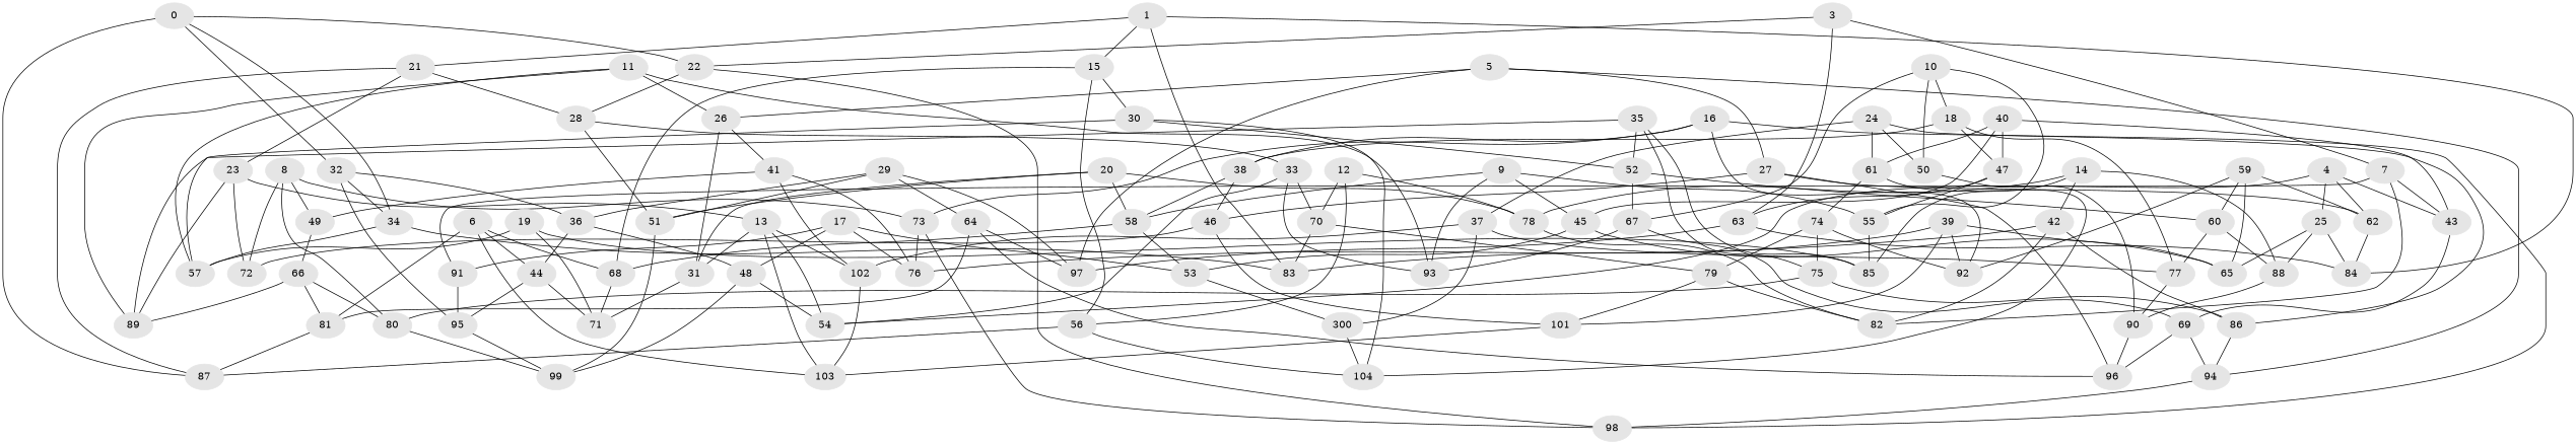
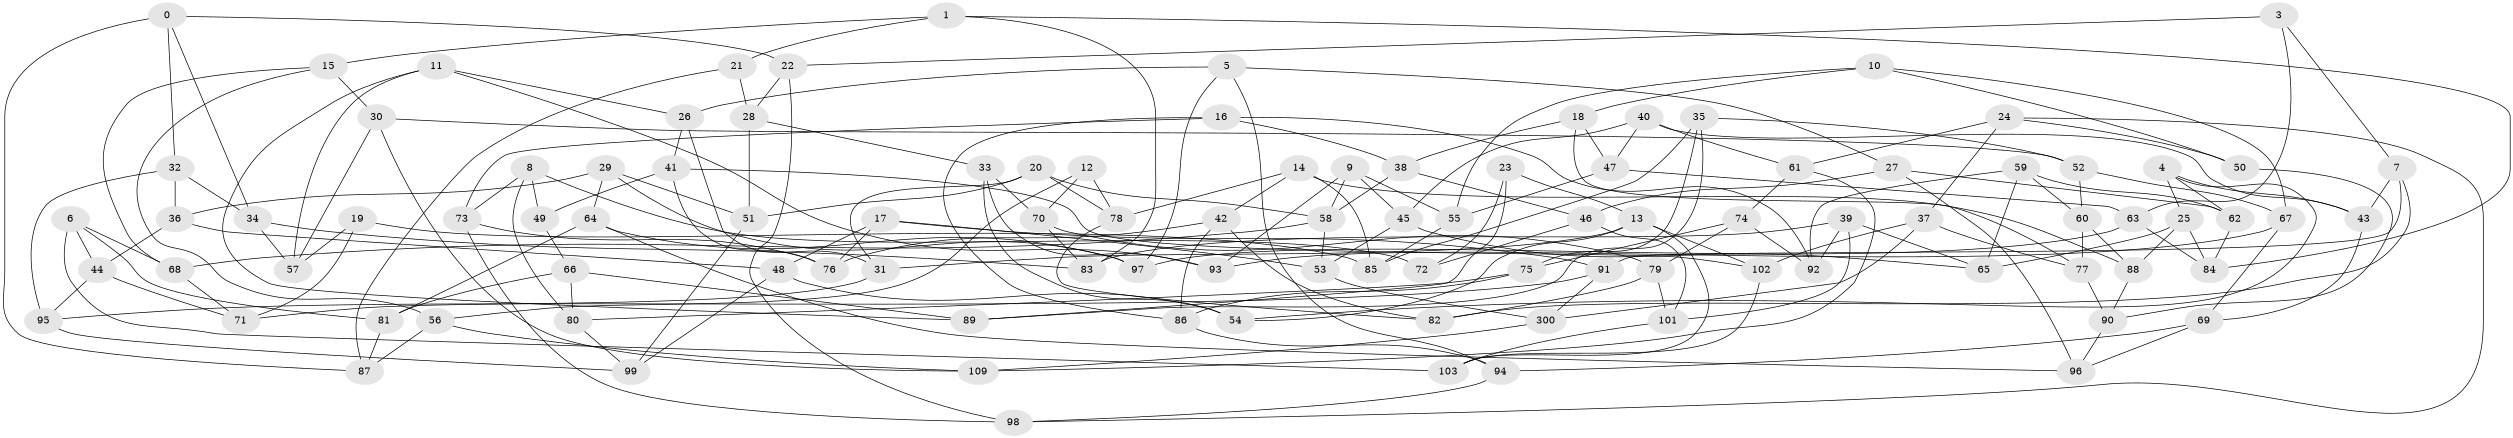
  graph {
    node [color=gray90 style=filled]
    1
    15
    21
    83
    84
    68
    56
    30
    87
    23
    28
    n12 [label=0]
    22
    32
    34
    98
    36
    95
    57
    3
    7
    63
    43
    82
    91
    97
    4
    25
    54
    62
    88
    65
    69
    5
    26
    27
    94
    31
    41
    46
    96
    6
    44
    81
    103
    71
    n47 [label=300]
    8
    72
    49
    73
    80
    66
    76
    99
    9
    45
    55
    58
    93
    53
    85
    10
    18
    50
    67
    38
    47
    77
    90
    11
    89
    12
    70
    78
-   104
+   104 [label=109]
    79
    13
    102
    14
    42
    86
    52
    16
    92
    17
    48
    19
    20
    51
    33
    24
    37
    61
    74
    101
    29
    64
    60
    35
    75
    39
    40
    59
    1 -- 15
    1 -- 21
    1 -- 83
    1 -- 84
    15 -- 68
    15 -- 56
    15 -- 30
    21 -- 87
-   21 -- 23
    21 -- 28
    68 -- 71
    56 -- 87
    56 -- 104
    30 -- 57
    30 -- 104
    30 -- 52
    23 -- 72
    23 -- 89
    23 -- 13
    28 -- 51
    28 -- 33
    n12 -- 87
    n12 -- 22
    n12 -- 32
    n12 -- 34
    22 -- 28
    22 -- 98
    32 -- 34
    32 -- 36
    32 -- 95
    34 -- 83
    34 -- 57
    36 -- 44
    36 -- 48
    95 -- 99
    3 -- 22
    3 -- 7
    3 -- 63
    7 -- 43
    7 -- 82
    7 -- 91
    63 -- 84
    63 -- 97
    43 -- 69
    91 -- 95
+   91 -- n47
    4 -- 43
    4 -- 25
    4 -- 54
    4 -- 62
    25 -- 84
    25 -- 88
    25 -- 65
    62 -- 84
    88 -- 90
    69 -- 94
    69 -- 96
    5 -- 97
    5 -- 26
    5 -- 27
    5 -- 94
    26 -- 31
    26 -- 41
    27 -- 62
    27 -- 46
    27 -- 96
    94 -- 98
    31 -- 71
    41 -- 49
    41 -- 76
    41 -- 102
    46 -- 72
    46 -- 101
    6 -- 68
    6 -- 44
    6 -- 81
    6 -- 103
    44 -- 95
    44 -- 71
    81 -- 87
    n47 -- 104
    8 -- 72
    8 -- 49
    8 -- 73
    8 -- 80
    49 -- 66
    73 -- 98
    73 -- 76
    80 -- 99
    66 -- 81
    66 -- 80
    66 -- 89
    9 -- 45
    9 -- 55
    9 -- 58
    9 -- 93
    45 -- 65
    45 -- 53
    55 -- 85
    58 -- 68
    58 -- 53
    53 -- n47
    10 -- 55
    10 -- 18
    10 -- 50
    10 -- 67
    18 -- 38
    18 -- 47
    18 -- 77
    50 -- 90
    67 -- 69
    67 -- 93
    38 -- 46
    38 -- 58
    47 -- 63
    47 -- 55
    77 -- 90
    90 -- 96
    11 -- 57
    11 -- 26
    11 -- 93
    11 -- 89
    12 -- 56
    12 -- 70
    12 -- 78
    70 -- 83
    70 -- 79
    78 -- 82
    79 -- 82
    79 -- 101
    13 -- 54
    13 -- 31
    13 -- 103
    13 -- 102
    102 -- 103
    14 -- 88
    14 -- 85
    14 -- 78
    14 -- 42
    42 -- 82
    42 -- 76
    42 -- 86
    86 -- 94
    52 -- 67
    52 -- 60
    16 -- 73
    16 -- 38
    16 -- 86
    16 -- 92
    17 -- 91
    17 -- 76
    17 -- 53
    17 -- 48
    48 -- 54
    48 -- 99
    19 -- 57
    19 -- 71
    19 -- 85
    20 -- 31
    20 -- 58
    20 -- 78
    20 -- 51
    51 -- 99
    33 -- 54
    33 -- 93
    33 -- 70
    24 -- 98
    24 -- 50
    24 -- 37
    24 -- 61
    37 -- n47
    37 -- 77
    37 -- 102
    61 -- 104
    61 -- 74
    74 -- 79
    74 -- 92
    74 -- 75
    101 -- 103
    29 -- 36
    29 -- 97
    29 -- 51
    29 -- 64
    64 -- 97
    64 -- 96
    64 -- 81
    60 -- 88
    60 -- 77
    35 -- 85
    35 -- 89
    35 -- 52
    35 -- 75
    75 -- 80
    75 -- 86
    39 -- 83
    39 -- 65
    39 -- 92
    39 -- 101
    40 -- 43
    40 -- 45
    40 -- 47
    40 -- 61
    59 -- 62
    59 -- 65
    59 -- 92
    59 -- 60
  }
